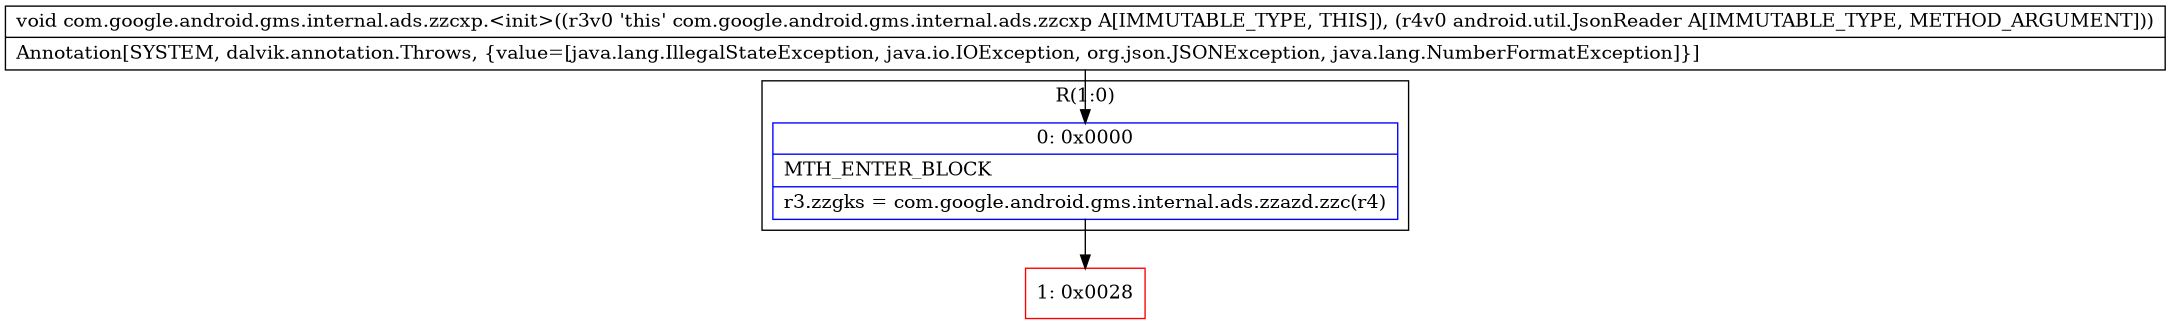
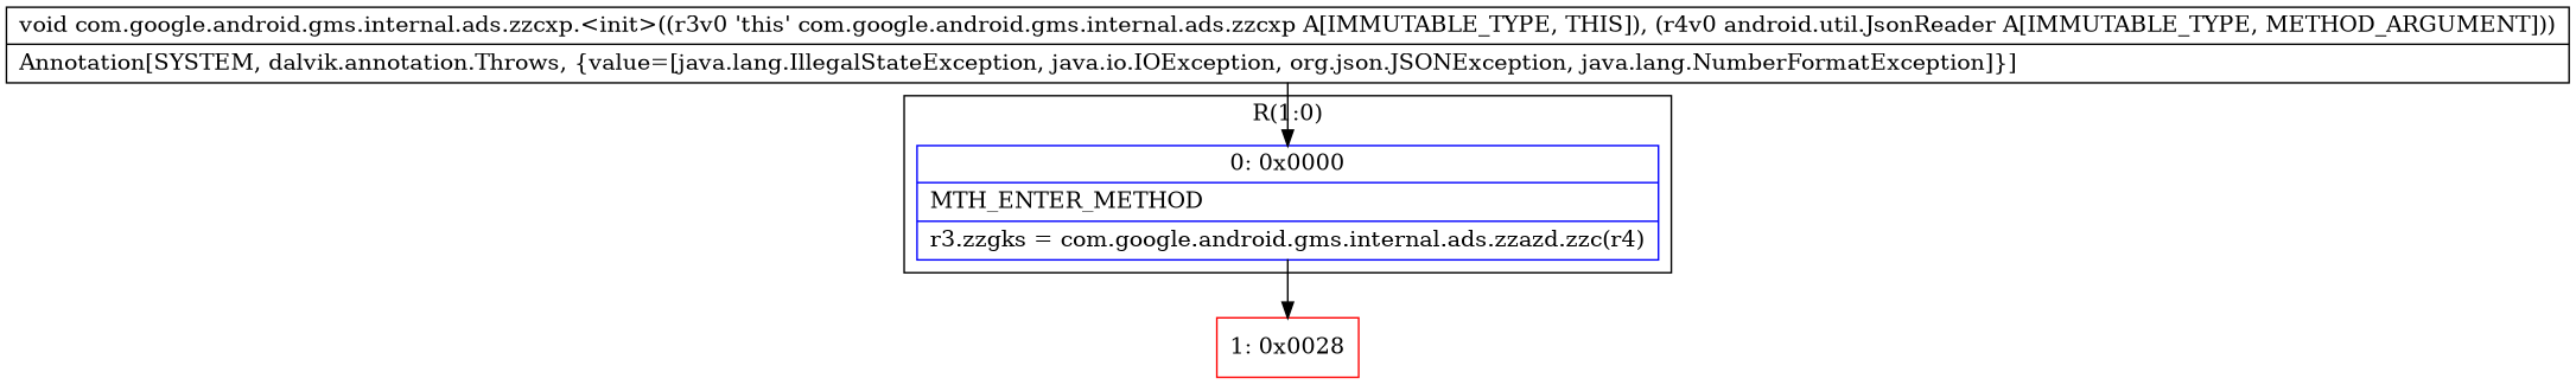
  digraph {
    node [shape=record]
-   n1 [color=blue label="{0\:\ 0x0000|MTH_ENTER_BLOCK\l|r3.zzgks = com.google.android.gms.internal.ads.zzazd.zzc(r4)\l}"]
+   n1 [color=blue label="{0\:\ 0x0000|MTH_ENTER_METHOD\l|r3.zzgks = com.google.android.gms.internal.ads.zzazd.zzc(r4)\l}"]
    n2 [color=red label="{1\:\ 0x0028}"]
    n3 [label="{void com.google.android.gms.internal.ads.zzcxp.\<init\>((r3v0 'this' com.google.android.gms.internal.ads.zzcxp A[IMMUTABLE_TYPE, THIS]), (r4v0 android.util.JsonReader A[IMMUTABLE_TYPE, METHOD_ARGUMENT]))  | Annotation[SYSTEM, dalvik.annotation.Throws, \{value=[java.lang.IllegalStateException, java.io.IOException, org.json.JSONException, java.lang.NumberFormatException]\}]\l}"]
    subgraph cluster_1 {
      label="R(1:0)"
      n1
    }
    n1 -> n2
    n3 -> n1
  }
